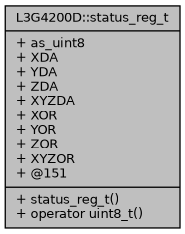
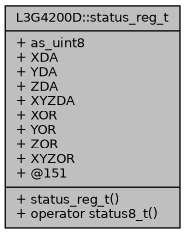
  digraph {
-   n1 [color=black fillcolor=grey75 fontcolor=black fontname=Helvetica fontsize=10 height=0.2 label="{L3G4200D::status_reg_t\n|+ as_uint8\l+ XDA\l+ YDA\l+ ZDA\l+ XYZDA\l+ XOR\l+ YOR\l+ ZOR\l+ XYZOR\l+ @151\l|+ status_reg_t()\l+ operator uint8_t()\l}" shape=record style=filled width=0.4]
+   n1 [color=black fillcolor=grey75 fontcolor=black fontname=Helvetica fontsize=10 height=0.2 label="{L3G4200D::status_reg_t\n|+ as_uint8\l+ XDA\l+ YDA\l+ ZDA\l+ XYZDA\l+ XOR\l+ YOR\l+ ZOR\l+ XYZOR\l+ @151\l|+ status_reg_t()\l+ operator status8_t()\l}" shape=record style=filled width=0.4]
  }
